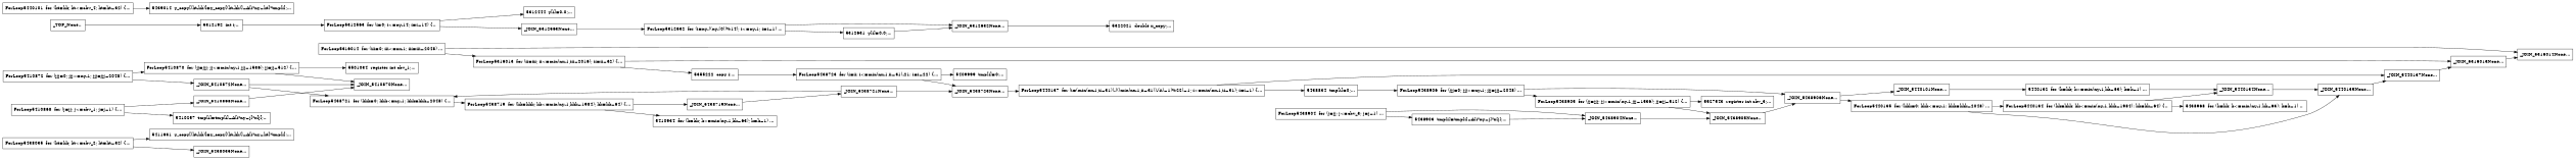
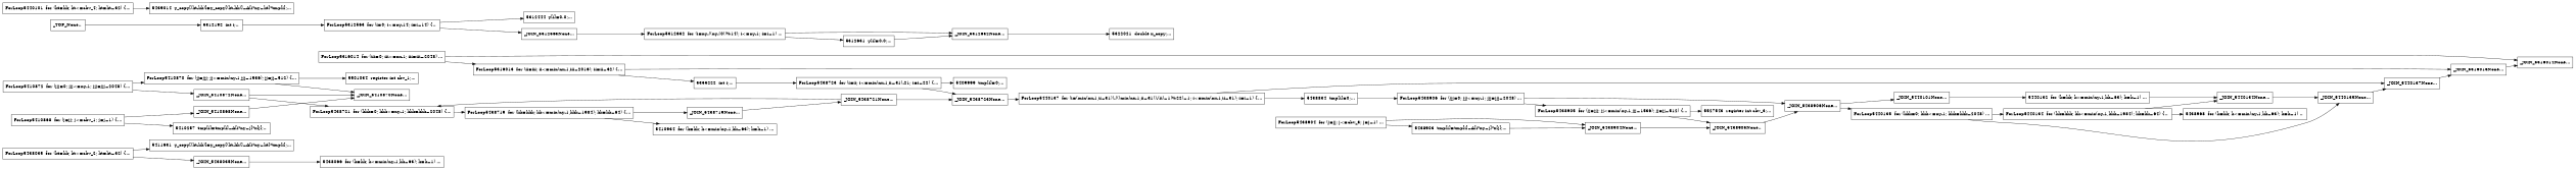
  digraph {
    rankdir=LR
    node [shape=box]
    n1 [label="ForLoop5438035  for (kt=kk; kt<=cbv_2; kt=kt+32) {..."]
    n2 [label="5411631  y_copy[(kt-kk)]=y_copy[(kt-kk)]+A[i*ny+kt]*tmp[i];..."]
    n3 [label="_JOIN_5438035None..."]
+   n4 [label="5438066  for (k=kk; k<=min(ny-1,kk+63); k=k+1) ..."]
    n5 [label="5501034  register int cbv_1;..."]
    n6 [label="_JOIN_5312632None..."]
    n7 [label="5322021  double x_copy;..."]
    n8 [label="_JOIN_5316014None..."]
    n9 [label="_JOIN_5316013None..."]
    n10 [label="5439014  y_copy[(kt-kk)]=y_copy[(kt-kk)]+A[i*ny+kt]*tmp[i];..."]
    n11 [label="_JOIN_5438719None..."]
    n12 [label="_JOIN_5438721None..."]
    n13 [label="_JOIN_5438723None..."]
    n14 [label="ForLoop5438721  for (kkk=0; kkk<=ny-1; kkk=kkk+2048) {..."]
    n15 [label="ForLoop5440137  for (i=(min(nx-1,ii+31))-(((min(nx-1,ii+31))-(ii)+1)%22)+1; i<=min(nx-1,ii+31); i=i+1) {..."]
    n16 [label="ForLoop5410872  for (jjj=0; jjj<=ny-1; jjj=jjj+2048) {..."]
    n17 [label="ForLoop5410870  for (jj=jjj; jj<=min(ny-1,jjj+1536); jj=jj+512) {..."]
    n18 [label="_JOIN_5410872None..."]
    n19 [label="_JOIN_5410870None..."]
    n20 [label="ForLoop5438719  for (kk=kkk; kk<=min(ny-1,kkk+1984); kk=kk+64) {..."]
    n21 [label="_JOIN_5410868None..."]
    n22 [label="5410934  for (k=kk; k<=min(ny-1,kk+63); k=k+1) ..."]
    n23 [label="ForLoop5440134  for (kk=kkk; kk<=min(ny-1,kkk+1984); kk=kk+64) {..."]
    n24 [label="5438968  for (k=kk; k<=min(ny-1,kk+63); k=k+1) ..."]
    n25 [label="_JOIN_5440134None..."]
    n26 [label="_JOIN_5440135None..."]
    n27 [label="_JOIN_5440137None..."]
    n28 [label="ForLoop5438723  for (i=ii; i<=min(nx-1,ii+31)-21; i=i+22) {..."]
    n29 [label="5409999  tmp[i]=0;..."]
    n30 [label="5438834  tmp[i]=0;..."]
    n31 [label="ForLoop5440101  for (kt=kk; kt<=cbv_4; kt=kt+32) {..."]
    n32 [label="_JOIN_5440101None..."]
    n33 [label="5440132  for (k=kk; k<=min(ny-1,kk+63); k=k+1) ..."]
    n34 [label="ForLoop5438906  for (jjj=0; jjj<=ny-1; jjj=jjj+2048) ..."]
    n35 [label="_JOIN_5438906None..."]
    n36 [label="ForLoop5438905  for (jj=jjj; jj<=min(ny-1,jjj+1536); jj=jj+512) {..."]
    n37 [label="ForLoop5440135  for (kkk=0; kkk<=ny-1; kkk=kkk+2048) ..."]
    n38 [label="_JOIN_5438905None..."]
    n39 [label="5527543  register int cbv_3;..."]
    n40 [label="_TOP_None..."]
    n41 [label="5312192  int i;..."]
    n42 [label="ForLoop5312563  for (i=0; i<=ny-14; i=i+14) {..."]
    n43 [label="5312444  y[i]=0.0;..."]
    n44 [label="_JOIN_5312563None..."]
    n45 [label="_JOIN_5438904None..."]
    n46 [label="5410257  tmp[i]=tmp[i]+A[i*ny+j]*x[j];..."]
    n47 [label="ForLoop5438904  for (j=jj; j<=cbv_3; j=j+1) ..."]
    n48 [label="5438903  tmp[i]=tmp[i]+A[i*ny+j]*x[j];..."]
    n49 [label="ForLoop5316013  for (ii=iii; ii<=min(nx-1,iii+2016); ii=ii+32) {..."]
-   n50 [label="5355222  copy i;..."]
+   n50 [label="5355222  int i;..."]
    n51 [label="ForLoop5316014  for (iii=0; iii<=nx-1; iii=iii+2048) ..."]
    n52 [label="ForLoop5410868  for (j=jj; j<=cbv_1; j=j+1) {..."]
    n53 [label="5312631  y[i]=0.0;..."]
    n54 [label="ForLoop5312632  for (i=ny-((ny-(0))%14); i<=ny-1; i=i+1) ..."]
    n1 -> n2
    n1 -> n3
+   n3 -> n4
    n6 -> n7
    n9 -> n8
    n11 -> n12
    n12 -> n13
    n12 -> n14
    n13 -> n15
    n14 -> n20
    n15 -> n27
    n15 -> n30
    n16 -> n17
    n16 -> n18
    n17 -> n5
    n17 -> n19
    n18 -> n14
    n18 -> n19
    n20 -> n11
    n20 -> n22
    n21 -> n19
    n23 -> n24
    n23 -> n25
    n25 -> n26
    n26 -> n27
    n27 -> n9
    n28 -> n13
    n28 -> n29
    n30 -> n34
    n31 -> n10
    n32 -> n33
    n33 -> n25
    n34 -> n35
    n34 -> n36
    n35 -> n32
    n35 -> n37
    n36 -> n38
    n36 -> n39
    n37 -> n23
    n37 -> n26
    n38 -> n35
    n40 -> n41
    n41 -> n42
    n42 -> n43
    n42 -> n44
    n44 -> n54
    n45 -> n38
    n47 -> n45
    n47 -> n48
    n48 -> n45
    n49 -> n9
    n49 -> n50
    n50 -> n28
    n51 -> n8
    n51 -> n49
    n52 -> n21
    n52 -> n46
    n53 -> n6
    n54 -> n6
    n54 -> n53
  }
